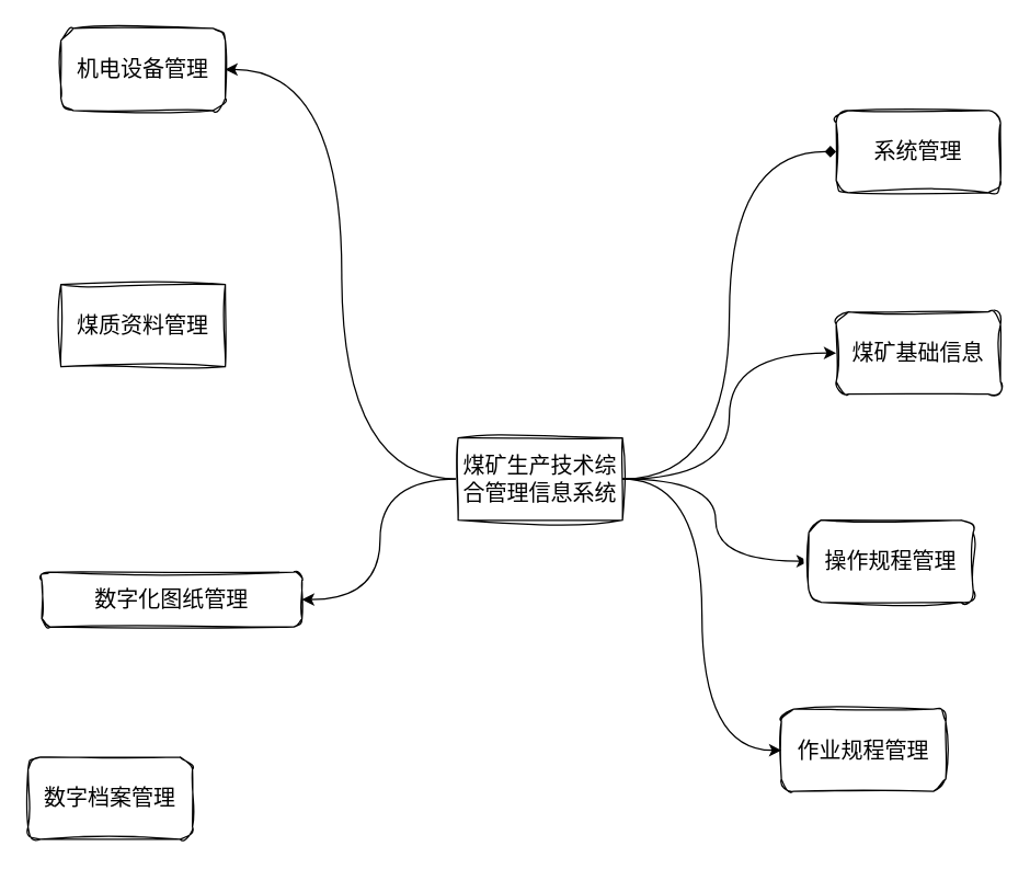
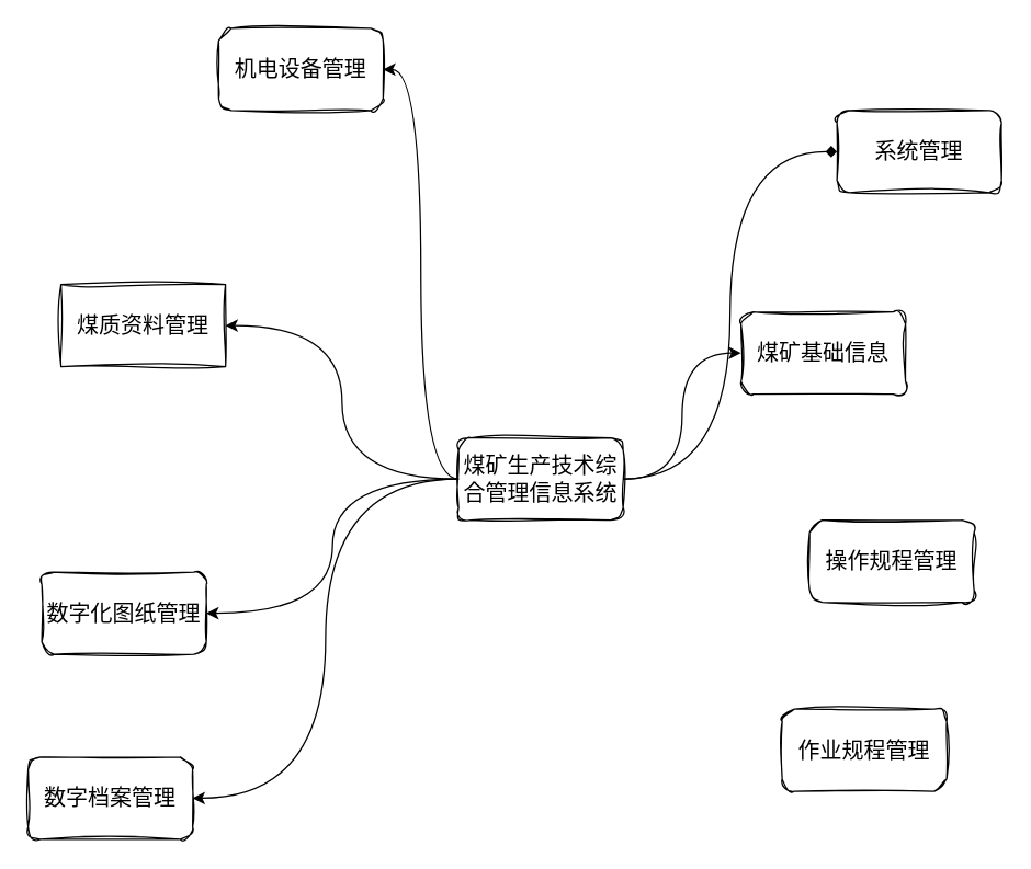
  <mxCell id="0" />
  <mxCell id="1" parent="0" />
  <mxCell id="2" value="" style="edgeStyle=orthogonalEdgeStyle;rounded=0;orthogonalLoop=1;jettySize=auto;html=1;entryX=0;entryY=0.5;entryDx=0;entryDy=0;curved=1;endArrow=diamond;" edge="1" parent="1" source="9" target="10"><mxGeometry relative="1" as="geometry" /></mxCell>
  <mxCell id="3" style="edgeStyle=orthogonalEdgeStyle;rounded=0;orthogonalLoop=1;jettySize=auto;html=1;entryX=0;entryY=0.5;entryDx=0;entryDy=0;curved=1;" edge="1" parent="1" source="9" target="11"><mxGeometry relative="1" as="geometry" /></mxCell>
- <mxCell id="4" style="edgeStyle=orthogonalEdgeStyle;rounded=0;orthogonalLoop=1;jettySize=auto;html=1;entryX=0;entryY=0.5;entryDx=0;entryDy=0;curved=1;" edge="1" parent="1" source="9" target="13"><mxGeometry relative="1" as="geometry" /></mxCell>
  <mxCell id="5" style="edgeStyle=orthogonalEdgeStyle;rounded=0;orthogonalLoop=1;jettySize=auto;html=1;entryX=1;entryY=0.5;entryDx=0;entryDy=0;curved=1;" edge="1" parent="1" source="9" target="14"><mxGeometry relative="1" as="geometry" /></mxCell>
+ <mxCell id="6" style="edgeStyle=orthogonalEdgeStyle;rounded=0;orthogonalLoop=1;jettySize=auto;html=1;entryX=1;entryY=0.5;entryDx=0;entryDy=0;curved=1;" edge="1" parent="1" source="9" target="15"><mxGeometry relative="1" as="geometry" /></mxCell>
  <mxCell id="7" style="edgeStyle=orthogonalEdgeStyle;rounded=0;orthogonalLoop=1;jettySize=auto;html=1;entryX=1;entryY=0.5;entryDx=0;entryDy=0;curved=1;" edge="1" parent="1" source="9" target="16"><mxGeometry relative="1" as="geometry" /></mxCell>
- <mxCell id="8" style="edgeStyle=orthogonalEdgeStyle;rounded=0;orthogonalLoop=1;jettySize=auto;html=1;curved=1;" edge="1" parent="1" source="9" target="12"><mxGeometry relative="1" as="geometry" /></mxCell>
- <mxCell id="9" value="&lt;font style=&quot;font-size: 16px;&quot;&gt;煤矿生产技术综合管理信息系统&lt;/font&gt;" style="whiteSpace=wrap;html=1;fontSize=16;shadow=0;sketch=1;curveFitting=1;jiggle=2;glass=0;rounded=0;" vertex="1" parent="1"><mxGeometry x="334" y="319" width="120" height="60" as="geometry" /></mxCell>
+ <mxCell id="8" style="edgeStyle=orthogonalEdgeStyle;rounded=0;orthogonalLoop=1;jettySize=auto;html=1;entryX=1;entryY=0.5;entryDx=0;entryDy=0;curved=1;" edge="1" parent="1" source="9" target="17"><mxGeometry relative="1" as="geometry" /></mxCell>
+ <mxCell id="9" value="&lt;font style=&quot;font-size: 16px;&quot;&gt;煤矿生产技术综合管理信息系统&lt;/font&gt;" style="rounded=1;whiteSpace=wrap;html=1;fontSize=16;shadow=0;sketch=1;curveFitting=1;jiggle=2;glass=0;" vertex="1" parent="1"><mxGeometry x="334" y="319" width="120" height="60" as="geometry" /></mxCell>
  <mxCell id="10" value="系统管理" style="whiteSpace=wrap;html=1;rounded=1;fontSize=16;shadow=0;sketch=1;curveFitting=1;jiggle=2;glass=0;" vertex="1" parent="1"><mxGeometry x="610" y="80" width="120" height="60" as="geometry" /></mxCell>
- <mxCell id="11" value="煤矿基础信息" style="whiteSpace=wrap;html=1;rounded=1;fontSize=16;shadow=0;sketch=1;curveFitting=1;jiggle=2;glass=0;" vertex="1" parent="1"><mxGeometry x="610" y="227" width="120" height="60" as="geometry" /></mxCell>
+ <mxCell id="11" value="煤矿基础信息" style="whiteSpace=wrap;html=1;rounded=1;fontSize=16;shadow=0;sketch=1;curveFitting=1;jiggle=2;glass=0;" vertex="1" parent="1"><mxGeometry x="540" y="227" width="120" height="60" as="geometry" /></mxCell>
  <mxCell id="12" value="操作规程管理" style="whiteSpace=wrap;html=1;rounded=1;fontSize=16;shadow=0;sketch=1;curveFitting=1;jiggle=2;glass=0;" vertex="1" parent="1"><mxGeometry x="590" y="379" width="120" height="60" as="geometry" /></mxCell>
  <mxCell id="13" value="作业规程管理" style="whiteSpace=wrap;html=1;rounded=1;fontSize=16;shadow=0;sketch=1;curveFitting=1;jiggle=2;glass=0;" vertex="1" parent="1"><mxGeometry x="570" y="517" width="120" height="60" as="geometry" /></mxCell>
- <mxCell id="14" value="机电设备管理" style="whiteSpace=wrap;html=1;rounded=1;fontSize=16;shadow=0;sketch=1;curveFitting=1;jiggle=2;glass=0;" vertex="1" parent="1"><mxGeometry x="44" y="20" width="120" height="60" as="geometry" /></mxCell>
+ <mxCell id="14" value="机电设备管理" style="whiteSpace=wrap;html=1;rounded=1;fontSize=16;shadow=0;sketch=1;curveFitting=1;jiggle=2;glass=0;" vertex="1" parent="1"><mxGeometry x="159" y="20" width="120" height="60" as="geometry" /></mxCell>
  <mxCell id="15" value="煤质资料管理" style="whiteSpace=wrap;html=1;fontSize=16;shadow=0;sketch=1;curveFitting=1;jiggle=2;glass=0;rounded=0;" vertex="1" parent="1"><mxGeometry x="44" y="207" width="120" height="60" as="geometry" /></mxCell>
- <mxCell id="16" value="数字化图纸管理" style="whiteSpace=wrap;html=1;rounded=1;fontSize=16;shadow=0;sketch=1;curveFitting=1;jiggle=2;glass=0;" vertex="1" parent="1"><mxGeometry x="30" y="417" width="190" height="40" as="geometry" /></mxCell>
+ <mxCell id="16" value="数字化图纸管理" style="whiteSpace=wrap;html=1;rounded=1;fontSize=16;shadow=0;sketch=1;curveFitting=1;jiggle=2;glass=0;" vertex="1" parent="1"><mxGeometry x="30" y="417" width="120" height="60" as="geometry" /></mxCell>
  <mxCell id="17" value="数字档案管理" style="whiteSpace=wrap;html=1;rounded=1;fontSize=16;shadow=0;sketch=1;curveFitting=1;jiggle=2;glass=0;" vertex="1" parent="1"><mxGeometry x="20" y="552" width="120" height="60" as="geometry" /></mxCell>
